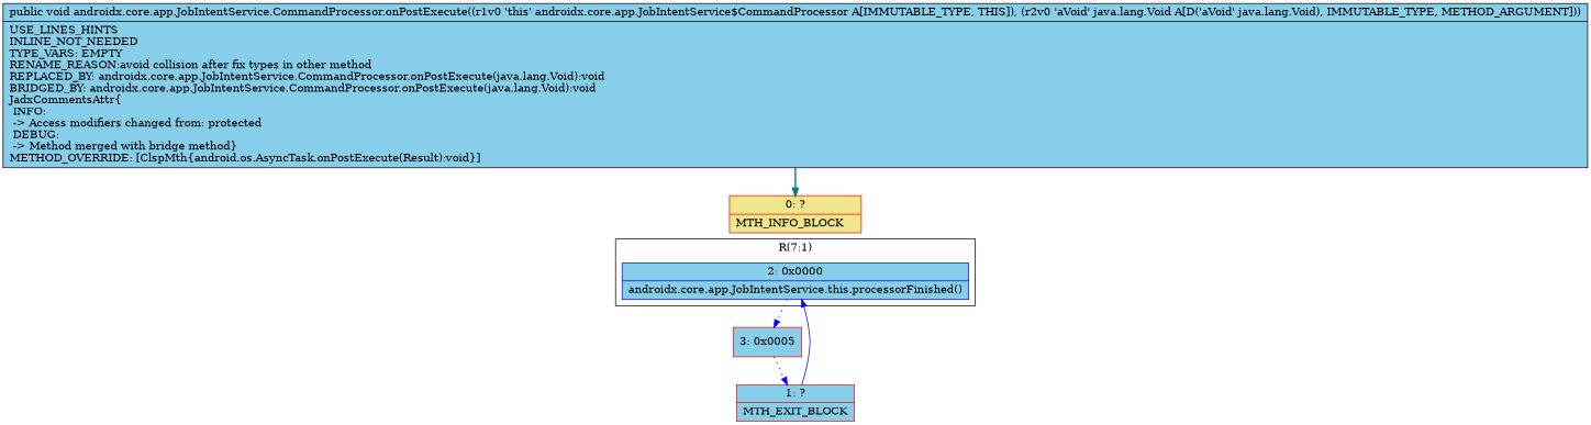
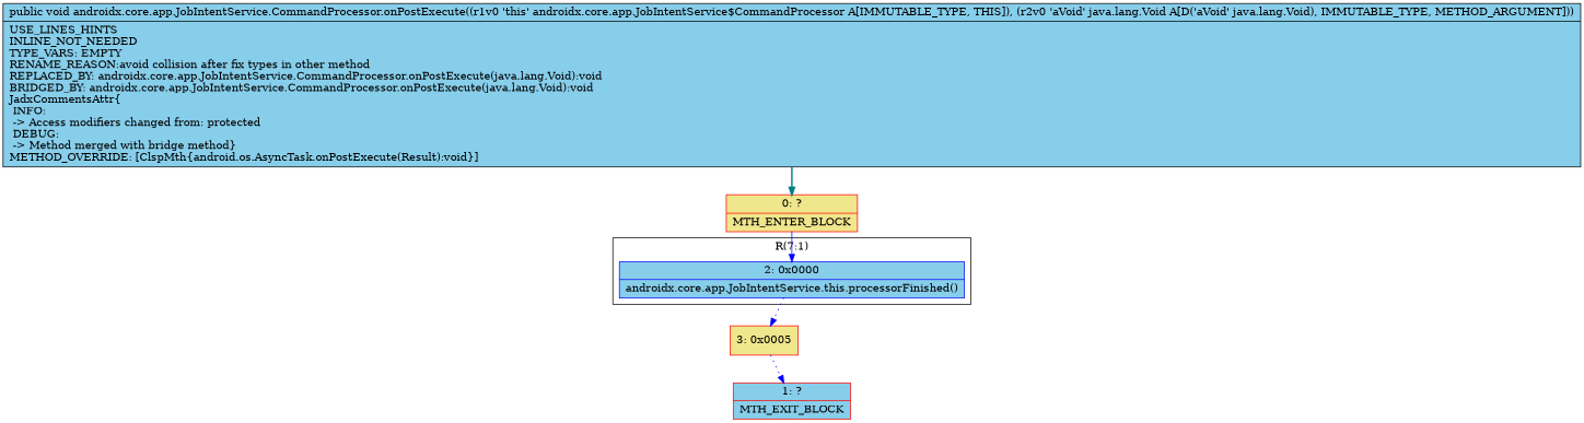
  digraph {
    node [color=red fillcolor=skyblue shape=record style=filled]
    edge [color=blue style=dotted]
    n1 [color=blue label="{2\:\ 0x0000|androidx.core.app.JobIntentService.this.processorFinished()\l}"]
-   n2 [label="{3\:\ 0x0005}"]
+   n2 [fillcolor=khaki label="{3\:\ 0x0005}"]
    n3 [label="{1\:\ ?|MTH_EXIT_BLOCK\l}"]
-   n4 [fillcolor=khaki label="{0\:\ ?|MTH_INFO_BLOCK\l}"]
+   n4 [fillcolor=khaki label="{0\:\ ?|MTH_ENTER_BLOCK\l}"]
    n5 [label="{public void androidx.core.app.JobIntentService.CommandProcessor.onPostExecute((r1v0 'this' androidx.core.app.JobIntentService$CommandProcessor A[IMMUTABLE_TYPE, THIS]), (r2v0 'aVoid' java.lang.Void A[D('aVoid' java.lang.Void), IMMUTABLE_TYPE, METHOD_ARGUMENT]))  | USE_LINES_HINTS\lINLINE_NOT_NEEDED\lTYPE_VARS: EMPTY\lRENAME_REASON:avoid collision after fix types in other method\lREPLACED_BY: androidx.core.app.JobIntentService.CommandProcessor.onPostExecute(java.lang.Void):void\lBRIDGED_BY: androidx.core.app.JobIntentService.CommandProcessor.onPostExecute(java.lang.Void):void\lJadxCommentsAttr\{\l INFO: \l \-\> Access modifiers changed from: protected\l DEBUG: \l \-\> Method merged with bridge method\}\lMETHOD_OVERRIDE: [ClspMth\{android.os.AsyncTask.onPostExecute(Result):void\}]\l}" color=""]
    subgraph cluster_1 {
      label="R(7:1)"
      n1
    }
    n1 -> n2
    n2 -> n3
-   n3 -> n1 [style=solid]
+   n4 -> n1 [style=solid]
    n5 -> n4 [color=teal style=bold]
  }
